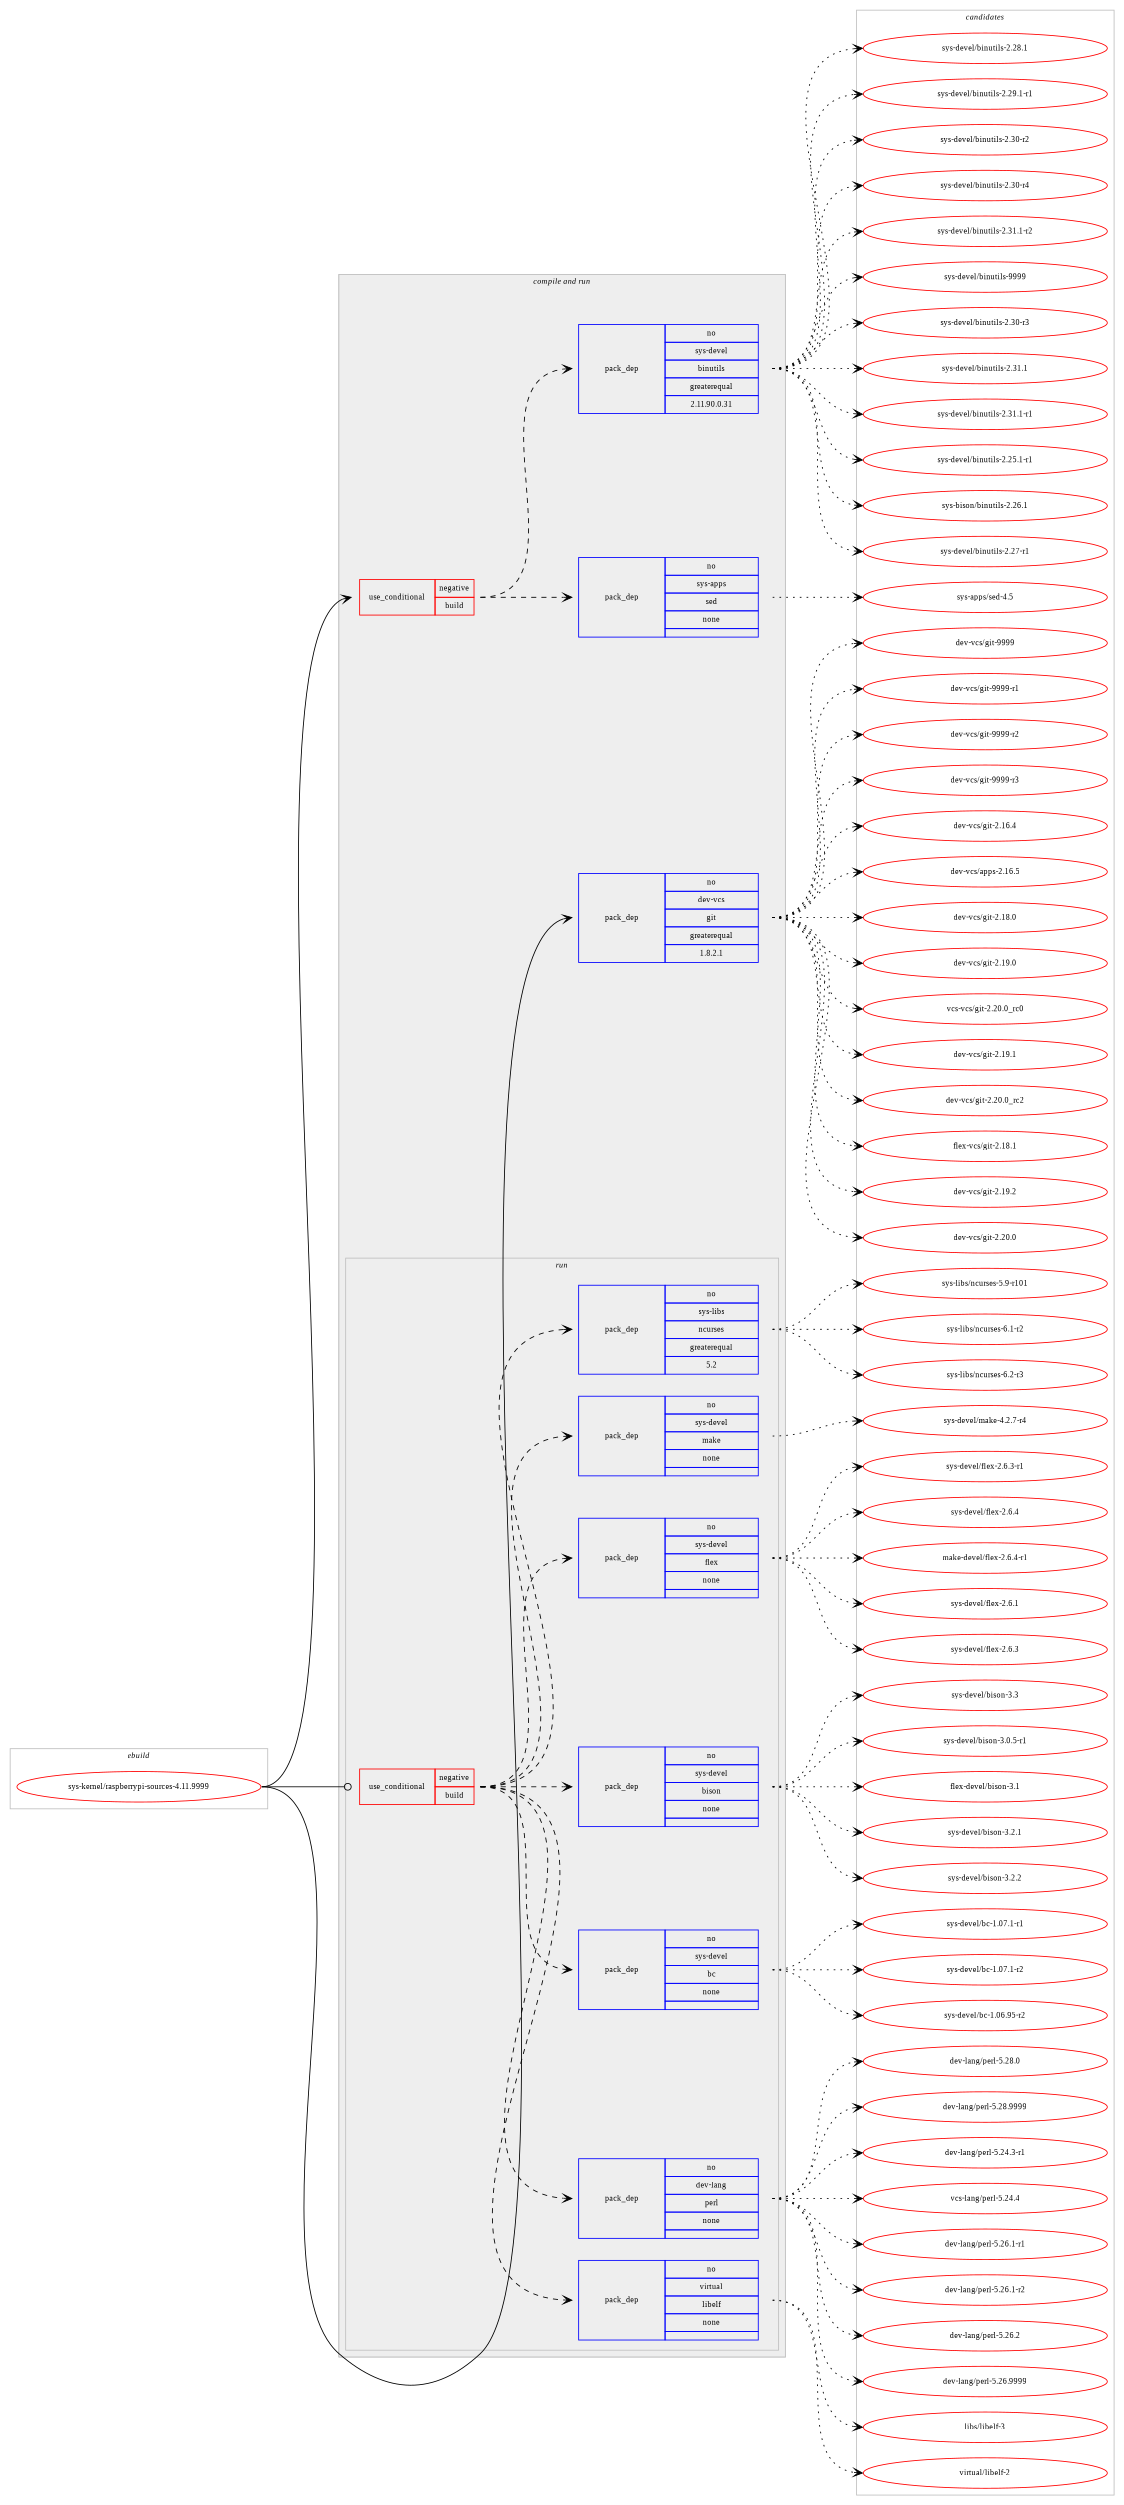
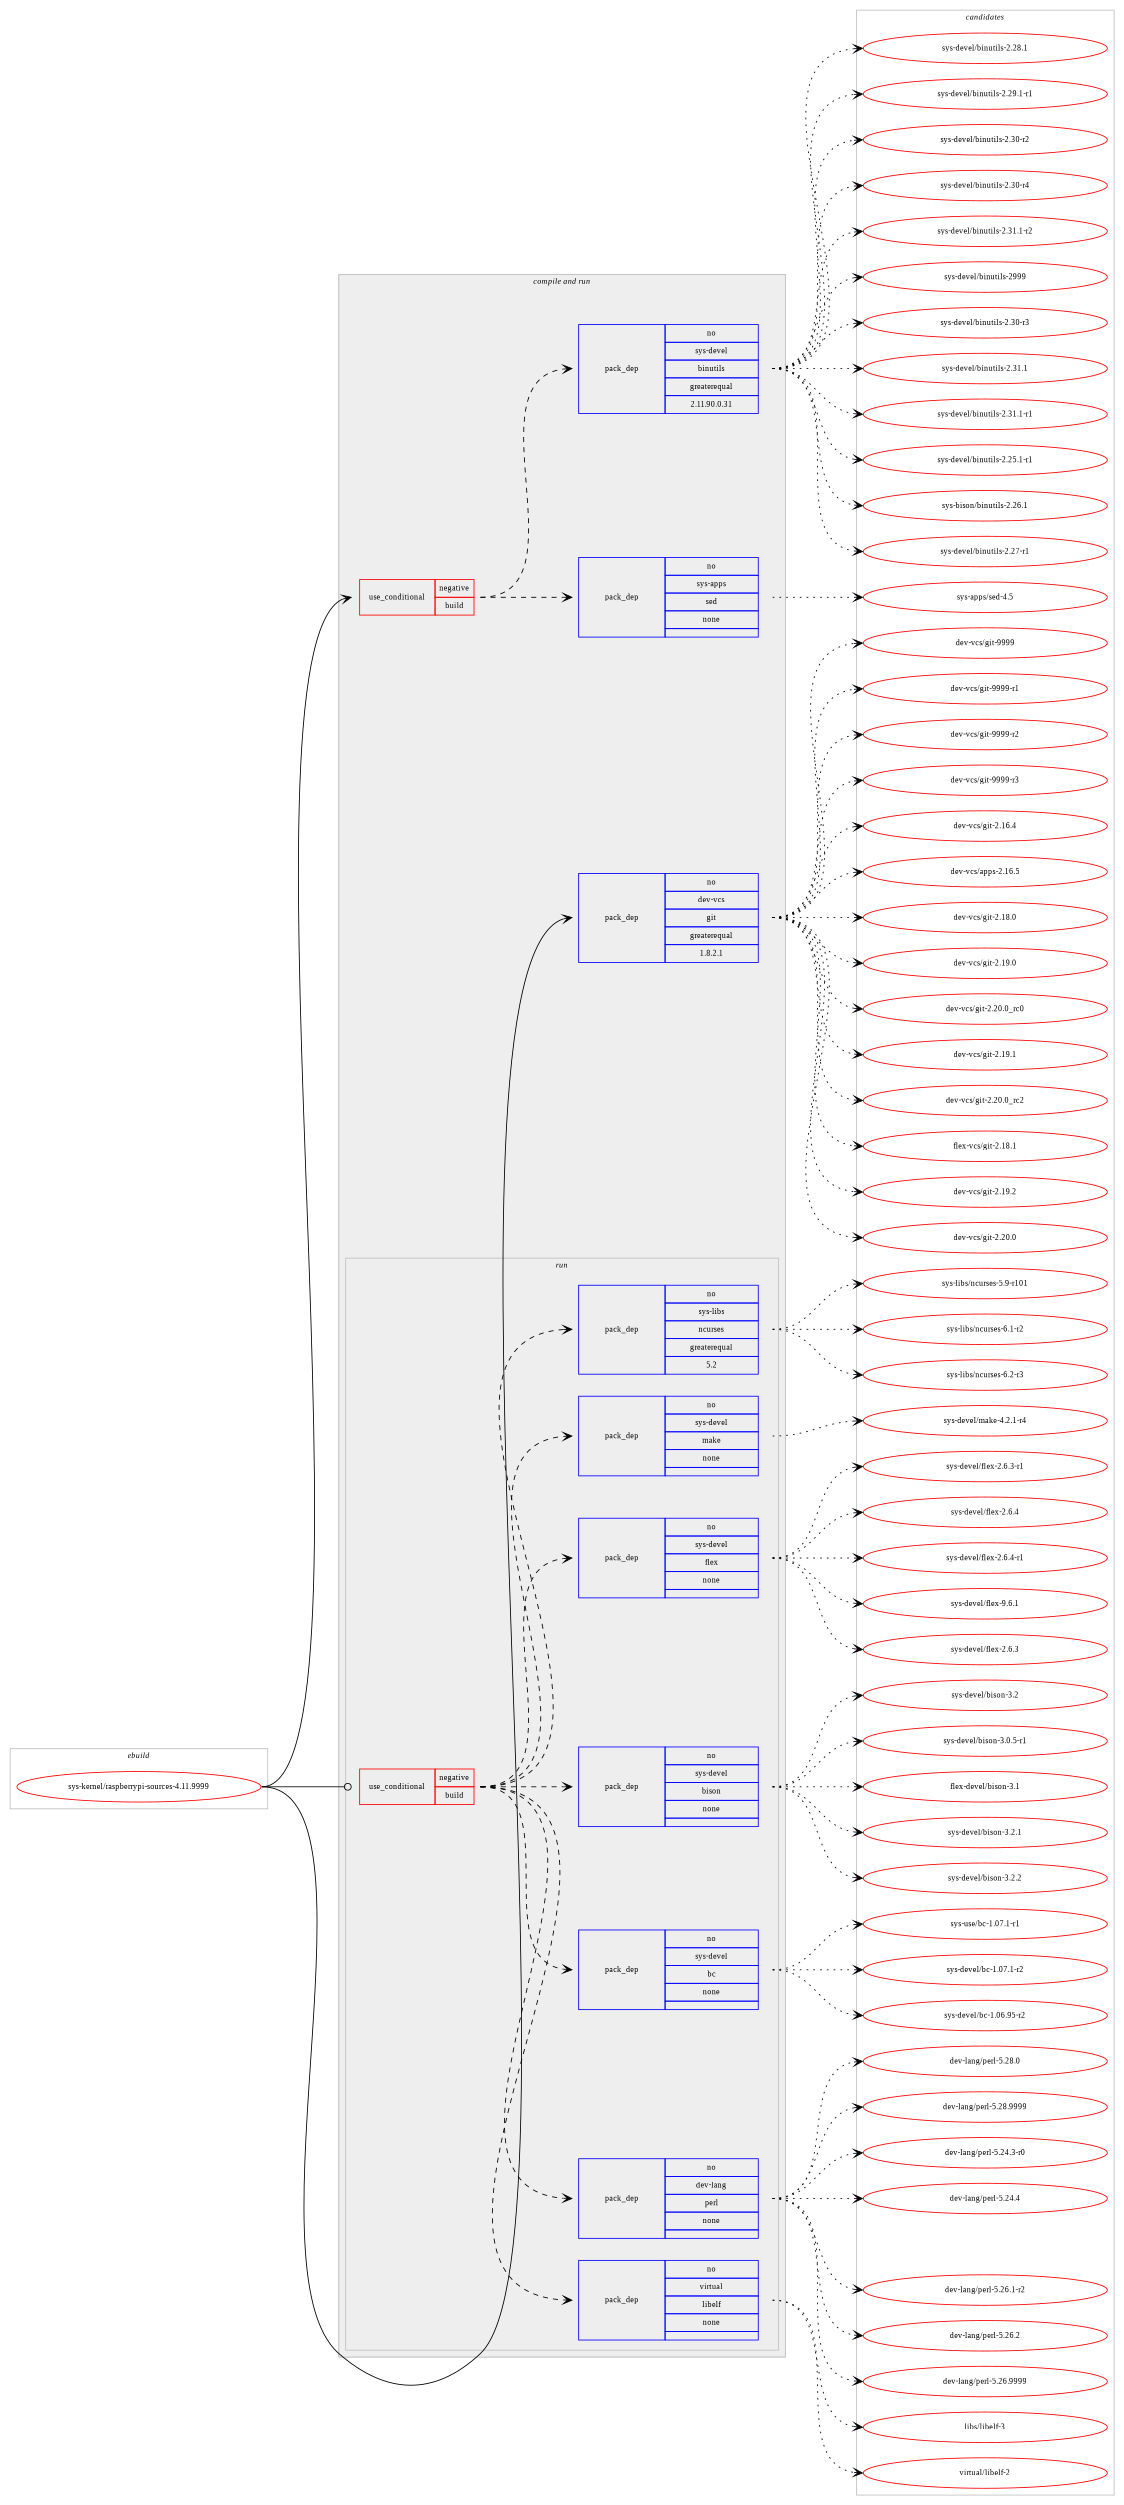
  digraph {
    compound=true
    concentrate=true
    fontname="Liberation Serif"
    fontsize=10
    newrank=true
    rankdir=LR
    ranksep=1.5
    node [color=red fontname="Liberation Serif" fontsize=10]
    edge [arrowhead=vee fontname="Liberation Serif" headport=w style=dotted tailport=e weight=100]
    n1 [label="sys-kernel/raspberrypi-sources-4.11.9999" width=4]
    n2 [color=blue label=<<TABLE BORDER="0" CELLBORDER="1" CELLSPACING="0" CELLPADDING="4" WIDTH="220"><TR><TD ROWSPAN="6" CELLPADDING="30">pack_dep</TD></TR><TR><TD WIDTH="110">no</TD></TR><TR><TD>sys-apps</TD></TR><TR><TD>sed</TD></TR><TR><TD>none</TD></TR><TR><TD></TD></TR></TABLE>> shape=none]
    n3 [color=blue label=<<TABLE BORDER="0" CELLBORDER="1" CELLSPACING="0" CELLPADDING="4" WIDTH="220"><TR><TD ROWSPAN="6" CELLPADDING="30">pack_dep</TD></TR><TR><TD WIDTH="110">no</TD></TR><TR><TD>sys-devel</TD></TR><TR><TD>binutils</TD></TR><TR><TD>greaterequal</TD></TR><TR><TD>2.11.90.0.31</TD></TR></TABLE>> shape=none]
    n4 [label=<<TABLE BORDER="0" CELLBORDER="1" CELLSPACING="0" CELLPADDING="4"><TR><TD ROWSPAN="3" CELLPADDING="10">use_conditional</TD></TR><TR><TD>negative</TD></TR><TR><TD>build</TD></TR></TABLE>> shape=none]
    n5 [color=blue label=<<TABLE BORDER="0" CELLBORDER="1" CELLSPACING="0" CELLPADDING="4" WIDTH="220"><TR><TD ROWSPAN="6" CELLPADDING="30">pack_dep</TD></TR><TR><TD WIDTH="110">no</TD></TR><TR><TD>dev-vcs</TD></TR><TR><TD>git</TD></TR><TR><TD>greaterequal</TD></TR><TR><TD>1.8.2.1</TD></TR></TABLE>> shape=none]
    n6 [color=blue label=<<TABLE BORDER="0" CELLBORDER="1" CELLSPACING="0" CELLPADDING="4" WIDTH="220"><TR><TD ROWSPAN="6" CELLPADDING="30">pack_dep</TD></TR><TR><TD WIDTH="110">no</TD></TR><TR><TD>dev-lang</TD></TR><TR><TD>perl</TD></TR><TR><TD>none</TD></TR><TR><TD></TD></TR></TABLE>> shape=none]
    n7 [color=blue label=<<TABLE BORDER="0" CELLBORDER="1" CELLSPACING="0" CELLPADDING="4" WIDTH="220"><TR><TD ROWSPAN="6" CELLPADDING="30">pack_dep</TD></TR><TR><TD WIDTH="110">no</TD></TR><TR><TD>sys-devel</TD></TR><TR><TD>bc</TD></TR><TR><TD>none</TD></TR><TR><TD></TD></TR></TABLE>> shape=none]
    n8 [color=blue label=<<TABLE BORDER="0" CELLBORDER="1" CELLSPACING="0" CELLPADDING="4" WIDTH="220"><TR><TD ROWSPAN="6" CELLPADDING="30">pack_dep</TD></TR><TR><TD WIDTH="110">no</TD></TR><TR><TD>sys-devel</TD></TR><TR><TD>bison</TD></TR><TR><TD>none</TD></TR><TR><TD></TD></TR></TABLE>> shape=none]
    n9 [color=blue label=<<TABLE BORDER="0" CELLBORDER="1" CELLSPACING="0" CELLPADDING="4" WIDTH="220"><TR><TD ROWSPAN="6" CELLPADDING="30">pack_dep</TD></TR><TR><TD WIDTH="110">no</TD></TR><TR><TD>sys-devel</TD></TR><TR><TD>flex</TD></TR><TR><TD>none</TD></TR><TR><TD></TD></TR></TABLE>> shape=none]
    n10 [color=blue label=<<TABLE BORDER="0" CELLBORDER="1" CELLSPACING="0" CELLPADDING="4" WIDTH="220"><TR><TD ROWSPAN="6" CELLPADDING="30">pack_dep</TD></TR><TR><TD WIDTH="110">no</TD></TR><TR><TD>sys-devel</TD></TR><TR><TD>make</TD></TR><TR><TD>none</TD></TR><TR><TD></TD></TR></TABLE>> shape=none]
    n11 [color=blue label=<<TABLE BORDER="0" CELLBORDER="1" CELLSPACING="0" CELLPADDING="4" WIDTH="220"><TR><TD ROWSPAN="6" CELLPADDING="30">pack_dep</TD></TR><TR><TD WIDTH="110">no</TD></TR><TR><TD>sys-libs</TD></TR><TR><TD>ncurses</TD></TR><TR><TD>greaterequal</TD></TR><TR><TD>5.2</TD></TR></TABLE>> shape=none]
    n12 [color=blue label=<<TABLE BORDER="0" CELLBORDER="1" CELLSPACING="0" CELLPADDING="4" WIDTH="220"><TR><TD ROWSPAN="6" CELLPADDING="30">pack_dep</TD></TR><TR><TD WIDTH="110">no</TD></TR><TR><TD>virtual</TD></TR><TR><TD>libelf</TD></TR><TR><TD>none</TD></TR><TR><TD></TD></TR></TABLE>> shape=none]
    n13 [label=<<TABLE BORDER="0" CELLBORDER="1" CELLSPACING="0" CELLPADDING="4"><TR><TD ROWSPAN="3" CELLPADDING="10">use_conditional</TD></TR><TR><TD>negative</TD></TR><TR><TD>build</TD></TR></TABLE>> shape=none]
    n14 [label="sys-apps/sed-4.5" width=4]
    n15 [label="sys-devel/binutils-2.30-r3" width=4]
    n16 [label="sys-devel/binutils-2.31.1" width=4]
    n17 [label="sys-devel/binutils-2.31.1-r1" width=4]
    n18 [label="sys-devel/binutils-2.25.1-r1" width=4]
    n19 [label="sys-bison/binutils-2.26.1" width=4]
    n20 [label="sys-devel/binutils-2.27-r1" width=4]
    n21 [label="sys-devel/binutils-2.28.1" width=4]
    n22 [label="sys-devel/binutils-2.29.1-r1" width=4]
    n23 [label="sys-devel/binutils-2.30-r2" width=4]
    n24 [label="sys-devel/binutils-2.30-r4" width=4]
    n25 [label="sys-devel/binutils-2.31.1-r2" width=4]
-   n26 [label="sys-devel/binutils-9999" width=4]
+   n26 [label="sys-devel/binutils-2999" width=4]
    n27 [label="dev-vcs/git-2.16.4" width=4]
    n28 [label="dev-vcs/apps-2.16.5" width=4]
    n29 [label="dev-vcs/git-2.18.0" width=4]
    n30 [label="dev-vcs/git-2.19.0" width=4]
-   n31 [label="vcs-vcs/git-2.20.0_rc0" width=4]
+   n31 [label="dev-vcs/git-2.20.0_rc0" width=4]
    n32 [label="dev-vcs/git-2.19.1" width=4]
    n33 [label="dev-vcs/git-2.20.0_rc2" width=4]
    n34 [label="flex-vcs/git-2.18.1" width=4]
    n35 [label="dev-vcs/git-2.19.2" width=4]
    n36 [label="dev-vcs/git-2.20.0" width=4]
    n37 [label="dev-vcs/git-9999" width=4]
    n38 [label="dev-vcs/git-9999-r1" width=4]
    n39 [label="dev-vcs/git-9999-r2" width=4]
    n40 [label="dev-vcs/git-9999-r3" width=4]
-   n41 [label="dev-lang/perl-5.24.3-r1" width=4]
-   n42 [label="vcs-lang/perl-5.24.4" width=4]
-   n43 [label="dev-lang/perl-5.26.1-r1" width=4]
+   n41 [label="dev-lang/perl-5.24.3-r0" width=4]
+   n42 [label="dev-lang/perl-5.24.4" width=4]
    n44 [label="dev-lang/perl-5.26.1-r2" width=4]
    n45 [label="dev-lang/perl-5.26.2" width=4]
    n46 [label="dev-lang/perl-5.26.9999" width=4]
    n47 [label="dev-lang/perl-5.28.0" width=4]
    n48 [label="dev-lang/perl-5.28.9999" width=4]
    n49 [label="sys-devel/bc-1.06.95-r2" width=4]
-   n50 [label="sys-devel/bc-1.07.1-r1" width=4]
+   n50 [label="sys-use/bc-1.07.1-r1" width=4]
    n51 [label="sys-devel/bc-1.07.1-r2" width=4]
-   n52 [label="sys-devel/bison-3.3" width=4]
+   n52 [label="sys-devel/bison-3.2" width=4]
    n53 [label="sys-devel/bison-3.0.5-r1" width=4]
    n54 [label="flex-devel/bison-3.1" width=4]
    n55 [label="sys-devel/bison-3.2.1" width=4]
    n56 [label="sys-devel/bison-3.2.2" width=4]
-   n57 [label="sys-devel/flex-2.6.1" width=4]
+   n57 [label="sys-devel/flex-9.6.1" width=4]
    n58 [label="sys-devel/flex-2.6.3" width=4]
    n59 [label="sys-devel/flex-2.6.3-r1" width=4]
    n60 [label="sys-devel/flex-2.6.4" width=4]
-   n61 [label="make-devel/flex-2.6.4-r1" width=4]
-   n62 [label="sys-devel/make-4.2.7-r4" width=4]
+   n61 [label="sys-devel/flex-2.6.4-r1" width=4]
+   n62 [label="sys-devel/make-4.2.1-r4" width=4]
    n63 [label="sys-libs/ncurses-5.9-r101" width=4]
    n64 [label="sys-libs/ncurses-6.1-r2" width=4]
    n65 [label="sys-libs/ncurses-6.2-r3" width=4]
    n66 [label="virtual/libelf-2" width=4]
    n67 [label="libs/libelf-3" width=4]
    subgraph cluster_1 {
      color=gray
      label=<<i>ebuild</i>>
      rank=same
      n1
    }
    subgraph cluster_2 {
      color=gray
      label=<<i>dependencies</i>>
      subgraph cluster_3 {
        color=gray
        fillcolor="#eeeeee"
        label=<<i>compile</i>>
        style=filled
        subgraph sub_4 {
          color=gray
          fillcolor="#eeeeee"
          label=<<i>compile</i>>
          style=filled
          n4
          subgraph sub_5 {
            color=gray
            fillcolor="#eeeeee"
            label=<<i>compile</i>>
            style=filled
            n2
          }
          subgraph sub_6 {
            color=gray
            fillcolor="#eeeeee"
            label=<<i>compile</i>>
            style=filled
            n3
          }
        }
        subgraph sub_7 {
          color=gray
          fillcolor="#eeeeee"
          label=<<i>compile</i>>
          style=filled
          n5
        }
      }
      subgraph cluster_8 {
        color=gray
        fillcolor="#eeeeee"
        label=<<i>compile and run</i>>
        style=filled
      }
      subgraph cluster_9 {
        color=gray
        fillcolor="#eeeeee"
        label=<<i>run</i>>
        style=filled
        subgraph sub_10 {
          color=gray
          fillcolor="#eeeeee"
          label=<<i>run</i>>
          style=filled
          n13
          subgraph sub_11 {
            color=gray
            fillcolor="#eeeeee"
            label=<<i>run</i>>
            style=filled
            n6
          }
          subgraph sub_12 {
            color=gray
            fillcolor="#eeeeee"
            label=<<i>run</i>>
            style=filled
            n7
          }
          subgraph sub_13 {
            color=gray
            fillcolor="#eeeeee"
            label=<<i>run</i>>
            style=filled
            n8
          }
          subgraph sub_14 {
            color=gray
            fillcolor="#eeeeee"
            label=<<i>run</i>>
            style=filled
            n9
          }
          subgraph sub_15 {
            color=gray
            fillcolor="#eeeeee"
            label=<<i>run</i>>
            style=filled
            n10
          }
          subgraph sub_16 {
            color=gray
            fillcolor="#eeeeee"
            label=<<i>run</i>>
            style=filled
            n11
          }
          subgraph sub_17 {
            color=gray
            fillcolor="#eeeeee"
            label=<<i>run</i>>
            style=filled
            n12
          }
        }
      }
    }
    subgraph cluster_18 {
      color=gray
      label=<<i>candidates</i>>
      rank=same
      subgraph sub_19 {
        color=black
        label=<<i>candidates</i>>
        nodesep=1
        rank=same
        n14
      }
      subgraph sub_20 {
        color=black
        label=<<i>candidates</i>>
        nodesep=1
        rank=same
        n15
        n16
        n17
        n18
        n19
        n20
        n21
        n22
        n23
        n24
        n25
        n26
      }
      subgraph sub_21 {
        color=black
        label=<<i>candidates</i>>
        nodesep=1
        rank=same
        n27
        n28
        n29
        n30
        n31
        n32
        n33
        n34
        n35
        n36
        n37
        n38
        n39
        n40
      }
      subgraph sub_22 {
        color=black
        label=<<i>candidates</i>>
        nodesep=1
        rank=same
        n41
        n42
-       n43
        n44
        n45
        n46
        n47
        n48
      }
      subgraph sub_23 {
        color=black
        label=<<i>candidates</i>>
        nodesep=1
        rank=same
        n49
        n50
        n51
      }
      subgraph sub_24 {
        color=black
        label=<<i>candidates</i>>
        nodesep=1
        rank=same
        n52
        n53
        n54
        n55
        n56
      }
      subgraph sub_25 {
        color=black
        label=<<i>candidates</i>>
        nodesep=1
        rank=same
        n57
        n58
        n59
        n60
        n61
      }
      subgraph sub_26 {
        color=black
        label=<<i>candidates</i>>
        nodesep=1
        rank=same
        n62
      }
      subgraph sub_27 {
        color=black
        label=<<i>candidates</i>>
        nodesep=1
        rank=same
        n63
        n64
        n65
      }
      subgraph sub_28 {
        color=black
        label=<<i>candidates</i>>
        nodesep=1
        rank=same
        n66
        n67
      }
    }
    n1 -> n4 [style=solid weight=20]
    n1 -> n5 [style=solid weight=20]
    n1 -> n13 [arrowhead=odot style=solid weight=20]
    n2 -> n14
    n3 -> n15
    n3 -> n16
    n3 -> n17
    n3 -> n18
    n3 -> n19
    n3 -> n20
    n3 -> n21
    n3 -> n22
    n3 -> n23
    n3 -> n24
    n3 -> n25
    n3 -> n26
    n4 -> n2 [style=dashed weight=20]
    n4 -> n3 [style=dashed weight=20]
    n5 -> n27
    n5 -> n28
    n5 -> n29
    n5 -> n30
    n5 -> n31
    n5 -> n32
    n5 -> n33
    n5 -> n34
    n5 -> n35
    n5 -> n36
    n5 -> n37
    n5 -> n38
    n5 -> n39
    n5 -> n40
    n6 -> n41
    n6 -> n42
-   n6 -> n43
    n6 -> n44
    n6 -> n45
    n6 -> n46
    n6 -> n47
    n6 -> n48
    n7 -> n49
    n7 -> n50
    n7 -> n51
    n8 -> n52
    n8 -> n53
    n8 -> n54
    n8 -> n55
    n8 -> n56
    n9 -> n57
    n9 -> n58
    n9 -> n59
    n9 -> n60
    n9 -> n61
    n10 -> n62
    n11 -> n63
    n11 -> n64
    n11 -> n65
    n12 -> n66
    n12 -> n67
    n13 -> n6 [style=dashed weight=20]
    n13 -> n7 [style=dashed weight=20]
    n13 -> n8 [style=dashed weight=20]
    n13 -> n9 [style=dashed weight=20]
    n13 -> n10 [style=dashed weight=20]
    n13 -> n11 [style=dashed weight=20]
    n13 -> n12 [style=dashed weight=20]
  }
